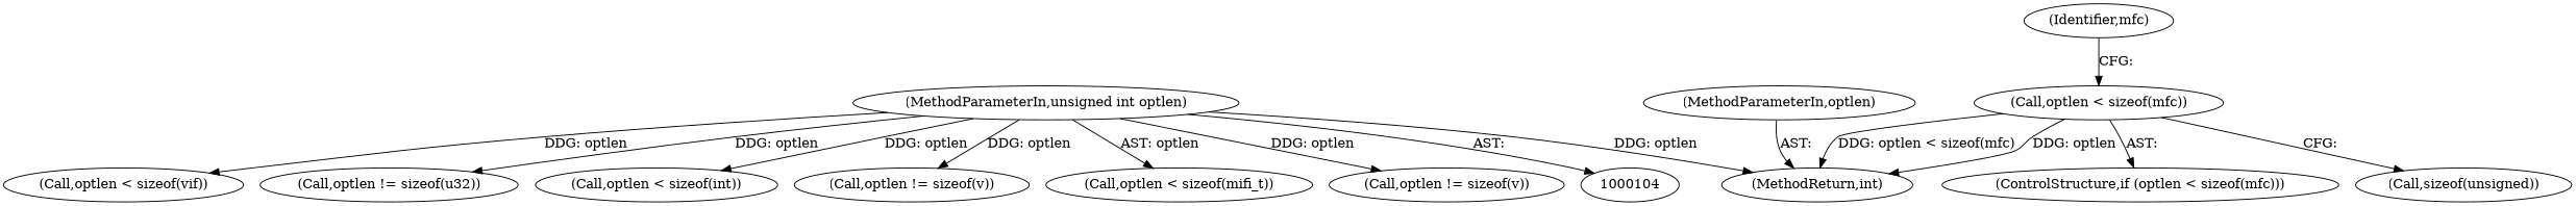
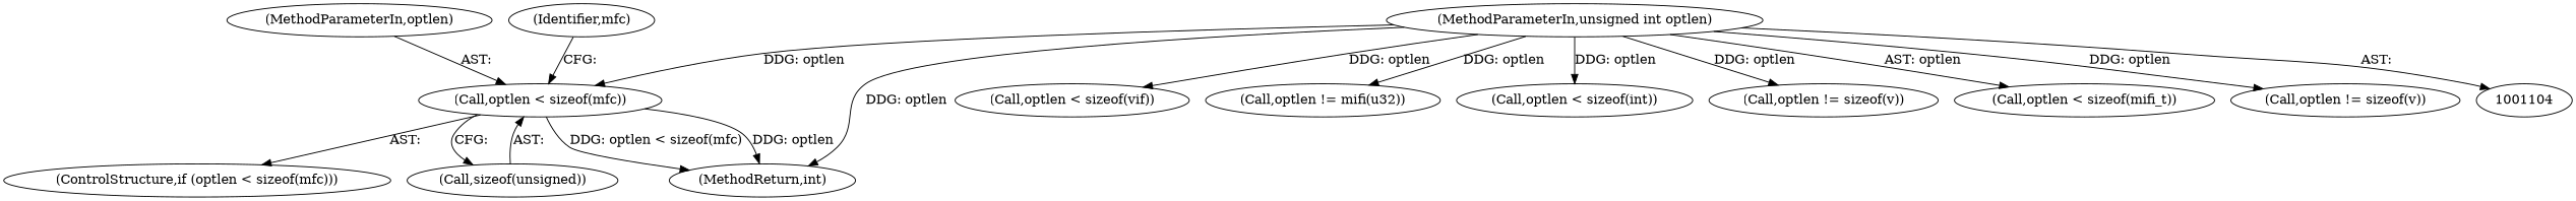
  digraph {
    n1 [label="(Call,optlen < sizeof(mfc))"]
    n2 [label="(ControlStructure,if (optlen < sizeof(mfc)))"]
    n3 [label="(Call,sizeof(unsigned))"]
    n4 [label="(MethodReturn,int)"]
    n5 [label="(MethodParameterIn,unsigned int optlen)"]
    n6 [label="(Call,optlen < sizeof(vif))"]
-   n7 [label="(Call,optlen != sizeof(u32))"]
+   n7 [label="(Call,optlen != mifi(u32))"]
    n8 [label="(Call,optlen < sizeof(int))"]
    n9 [label="(Call,optlen != sizeof(v))"]
    n10 [label="(Call,optlen < sizeof(mifi_t))"]
    n11 [label="(Call,optlen != sizeof(v))"]
-   1000104
+   1000104 [label=1001104]
    n13 [label="(MethodParameterIn,optlen)"]
    n14 [label="(Identifier,mfc)"]
    n1 -> n2 [label="AST: "]
    n1 -> n3 [label="CFG: "]
    n1 -> n4 [label="DDG: optlen < sizeof(mfc)"]
    n1 -> n4 [label="DDG: optlen"]
+   n3 -> n1 [label="AST: "]
+   n5 -> n1 [label="DDG: optlen"]
    n5 -> n4 [label="DDG: optlen"]
    n5 -> n6 [label="DDG: optlen"]
    n5 -> n7 [label="DDG: optlen"]
    n5 -> n8 [label="DDG: optlen"]
    n5 -> n9 [label="DDG: optlen"]
    n5 -> n10 [label="AST: optlen"]
    n5 -> n11 [label="DDG: optlen"]
    n5 -> 1000104 [label="AST: "]
-   n13 -> n4 [label="AST: "]
+   n13 -> n1 [label="AST: "]
    n14 -> n1 [label="CFG: "]
  }
